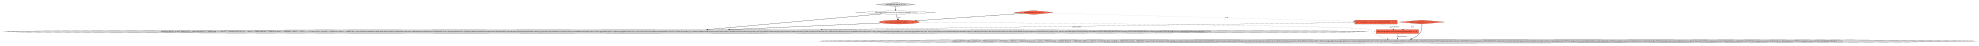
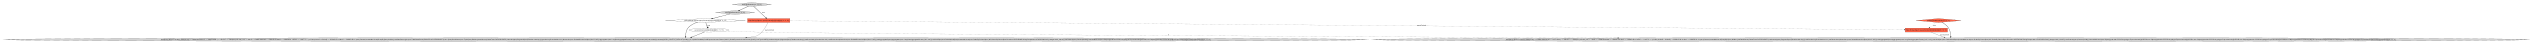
  digraph {
    fontname=Nunito
    node [fillcolor=lightgray fontname=Nunito shape=diamond style=filled]
    edge [fontname=Nunito style=bold]
    n1 [fillcolor=white label="!isRewriteJoinToFilter(queryContext)@@@3@@@['0', '1', '0']"]
-   n2 [fillcolor=tomato label="cannotVectorize()@@@4@@@['1', '1', '0']" shape=ellipse]
+   n2 [fillcolor=white label="cannotVectorize()@@@4@@@['1', '1', '0']" shape=ellipse]
    n3 [label="testQuery(\"SELECT t1.dim1, SUM(t1.cnt)\" + \"FROM druid.foo t1\" + \" INNER JOIN (\" + \" SELECT\" + \" SUM(cnt) AS sum_cnt,\" + \" dim2\" + \" FROM druid.foo\" + \" GROUP BY dim2\" + \" ORDER BY 1 DESC\" + \" LIMIT 2\" + \") t2 ON (t1.dim2 = t2.dim2)\" + \"GROUP BY t1.dim1\" + \"ORDER BY 1\",queryContext,ImmutableList.of(GroupByQuery.builder().setDataSource(join(new TableDataSource(CalciteTests.DATASOURCE1),new QueryDataSource(new TopNQueryBuilder().dataSource(CalciteTests.DATASOURCE1).intervals(querySegmentSpec(Filtration.eternity())).granularity(Granularities.ALL).dimension(new DefaultDimensionSpec(\"dim2\",\"d0\")).aggregators(new LongSumAggregatorFactory(\"a0\",\"cnt\")).metric(\"a0\").threshold(2).context(QUERY_CONTEXT_DEFAULT).build()),\"j0.\",equalsCondition(DruidExpression.fromColumn(\"dim2\"),DruidExpression.fromColumn(\"j0.d0\")),JoinType.INNER)).setInterval(querySegmentSpec(Filtration.eternity())).setGranularity(Granularities.ALL).setDimensions(dimensions(new DefaultDimensionSpec(\"dim1\",\"d0\"))).setAggregatorSpecs(aggregators(new LongSumAggregatorFactory(\"a0\",\"cnt\"))).setLimitSpec(new DefaultLimitSpec(ImmutableList.of(new OrderByColumnSpec(\"d0\",OrderByColumnSpec.Direction.ASCENDING,StringComparators.LEXICOGRAPHIC)),Integer.MAX_VALUE)).setContext(queryContext).build()),ImmutableList.of(new Object((((edu.fdu.CPPDG.tinypdg.pe.ExpressionInfo@a221d1,new Object((((edu.fdu.CPPDG.tinypdg.pe.ExpressionInfo@a221d6))@@@6@@@['1', '1', '0']" shape=ellipse]
    n4 [label="testQuery(\"SELECT t1.dim1, SUM(t1.cnt)\" + \"FROM druid.foo t1\" + \" LEFT JOIN (\" + \" SELECT\" + \" SUM(cnt) AS sum_cnt,\" + \" dim2\" + \" FROM druid.foo\" + \" GROUP BY dim2\" + \" ORDER BY 1 DESC\" + \" LIMIT 2\" + \") t2 ON (t1.dim2 = t2.dim2)\" + \"GROUP BY t1.dim1\" + \"ORDER BY 1\",queryContext,ImmutableList.of(GroupByQuery.builder().setDataSource(CalciteTests.DATASOURCE1).setInterval(querySegmentSpec(Filtration.eternity())).setGranularity(Granularities.ALL).setDimensions(dimensions(new DefaultDimensionSpec(\"dim1\",\"d0\"))).setAggregatorSpecs(aggregators(new LongSumAggregatorFactory(\"a0\",\"cnt\"))).setLimitSpec(new DefaultLimitSpec(ImmutableList.of(new OrderByColumnSpec(\"d0\",OrderByColumnSpec.Direction.ASCENDING,StringComparators.LEXICOGRAPHIC)),Integer.MAX_VALUE)).setContext(queryContext).build()),ImmutableList.of(new Object((((edu.fdu.CPPDG.tinypdg.pe.ExpressionInfo@a22239,new Object((((edu.fdu.CPPDG.tinypdg.pe.ExpressionInfo@a2223e,new Object((((edu.fdu.CPPDG.tinypdg.pe.ExpressionInfo@a22243,new Object((((edu.fdu.CPPDG.tinypdg.pe.ExpressionInfo@a22248,new Object((((edu.fdu.CPPDG.tinypdg.pe.ExpressionInfo@a2224d,new Object((((edu.fdu.CPPDG.tinypdg.pe.ExpressionInfo@a22252))@@@3@@@['0', '0', '1']" shape=ellipse]
    n5 [fillcolor=tomato label="Map<String,Object> queryContext@@@2@@@['0', '0', '1']" shape=box]
    n6 [fillcolor=tomato label="testRemovableLeftJoin['0', '0', '1']"]
    n7 [label="testTopNFilterJoin['0', '1', '0']"]
    n8 [fillcolor=tomato label="Map<String,Object> queryContext@@@2@@@['1', '1', '0']" shape=box]
-   n9 [fillcolor=tomato label="testTopNFilterJoin['1', '0', '0']"]
+   n9 [label="testTopNFilterJoin['1', '0', '0']"]
    n1 -> n2 [label=true style=dotted]
    n1 -> n2
    n1 -> n3
    n2 -> n3
    n2 -> n4 [label=0 style=dashed]
    n5 -> n4 [label=queryContext style=solid]
    n6 -> n4
    n6 -> n5 [label=true style=dotted]
    n7 -> n1
    n8 -> n3 [label=queryContext style=solid]
    n8 -> n5 [label=queryContext style=dashed]
-   n9 -> n2
-   n9 -> n8 [label=true style=dotted]
+   n9 -> n7
+   n9 -> n8 [label=true]
  }
